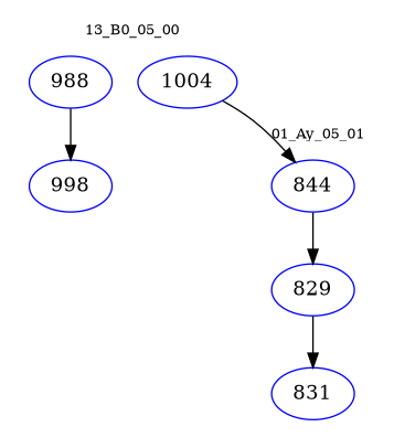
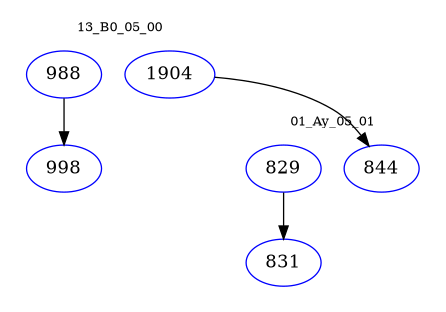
  digraph {
    node [color=blue]
    edge [color=black]
    n1 [label=844]
    n2 [label=829]
    n3 [label=831]
-   n4 [label=1004]
+   n4 [label=1904]
    n5 [label=988]
    n6 [label=998]
    subgraph cluster_1 {
      color=white
      fontsize=10
      label="01_Ay_05_01"
      n1
      n2
      n3
    }
    subgraph cluster_2 {
      color=white
      fontsize=10
      label="13_B0_05_00"
      n4
      n5
      n6
    }
-   n1 -> n2
    n2 -> n3
    n4 -> n1
    n5 -> n6
  }
